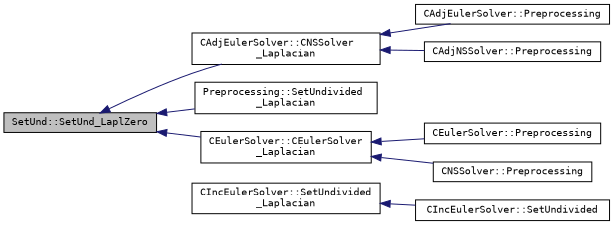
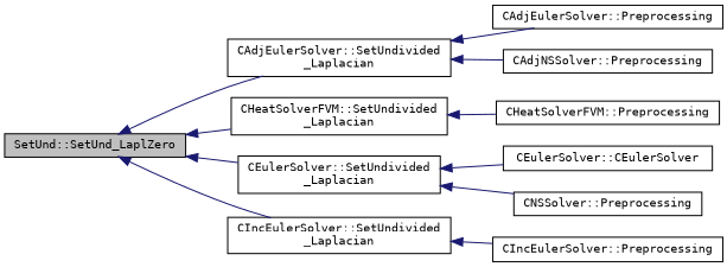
  digraph {
    fontname="DejaVu Sans Mono"
    rankdir=LR
    node [color=black fillcolor=white fontname="DejaVu Sans Mono" fontsize=10 shape=record style=filled]
    edge [color=midnightblue dir=back fontname="DejaVu Sans Mono" fontsize=10 labelfontname=Helvetica labelfontsize=10 style=solid]
    n1 [fillcolor=grey75 fontcolor=black height=0.2 label="SetUnd::SetUnd_LaplZero" width=0.4]
-   n2 [height=0.2 label="CAdjEulerSolver::CNSSolver\l_Laplacian" width=0.4]
-   n3 [height=0.2 label="Preprocessing::SetUndivided\l_Laplacian" width=0.4]
-   n4 [height=0.2 label="CEulerSolver::CEulerSolver\l_Laplacian" width=0.4]
+   n2 [height=0.2 label="CAdjEulerSolver::SetUndivided\l_Laplacian" width=0.4]
+   n3 [height=0.2 label="CHeatSolverFVM::SetUndivided\l_Laplacian" width=0.4]
+   n4 [height=0.2 label="CEulerSolver::SetUndivided\l_Laplacian" width=0.4]
    n5 [height=0.2 label="CIncEulerSolver::SetUndivided\l_Laplacian" width=0.4]
    n6 [height=0.2 label="CAdjEulerSolver::Preprocessing" width=0.4]
    n7 [height=0.2 label="CAdjNSSolver::Preprocessing" width=0.4]
-   n9 [height=0.2 label="CEulerSolver::Preprocessing" width=0.4]
+   n8 [height=0.2 label="CHeatSolverFVM::Preprocessing" width=0.4]
+   n9 [height=0.2 label="CEulerSolver::CEulerSolver" width=0.4]
    n10 [height=0.2 label="CNSSolver::Preprocessing" width=0.4]
-   n11 [height=0.2 label="CIncEulerSolver::SetUndivided" width=0.4]
+   n11 [height=0.2 label="CIncEulerSolver::Preprocessing" width=0.4]
    n1 -> n2
    n1 -> n3
    n1 -> n4
+   n1 -> n5
    n2 -> n6
    n2 -> n7
+   n3 -> n8
    n4 -> n9
    n4 -> n10
    n5 -> n11
  }
